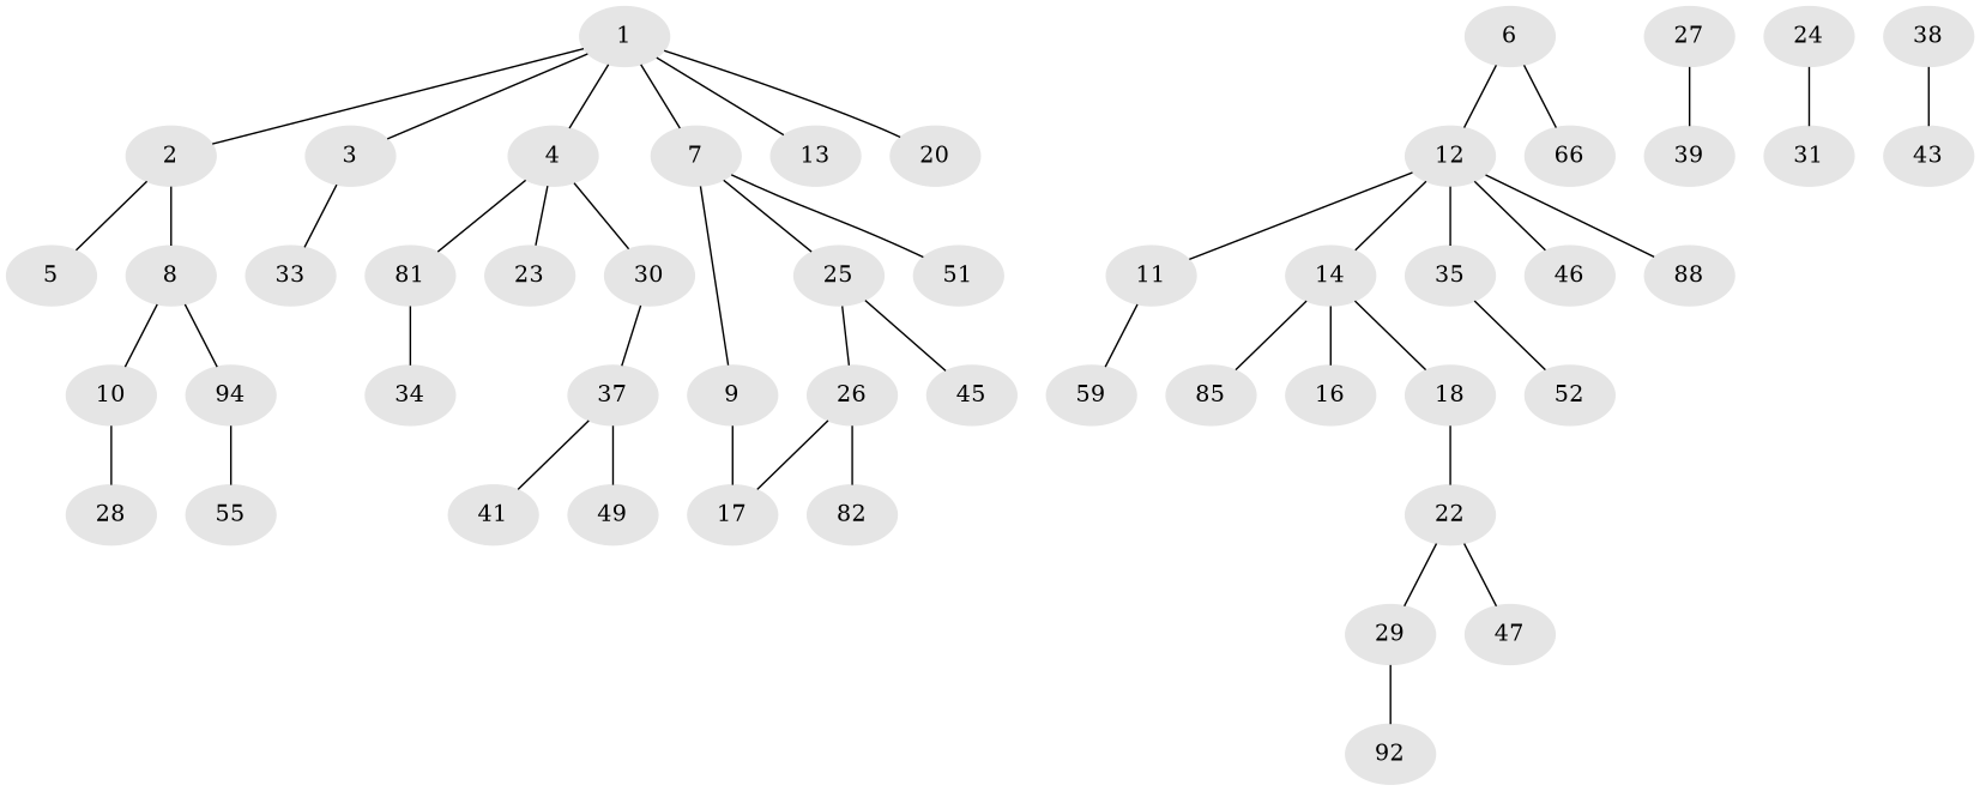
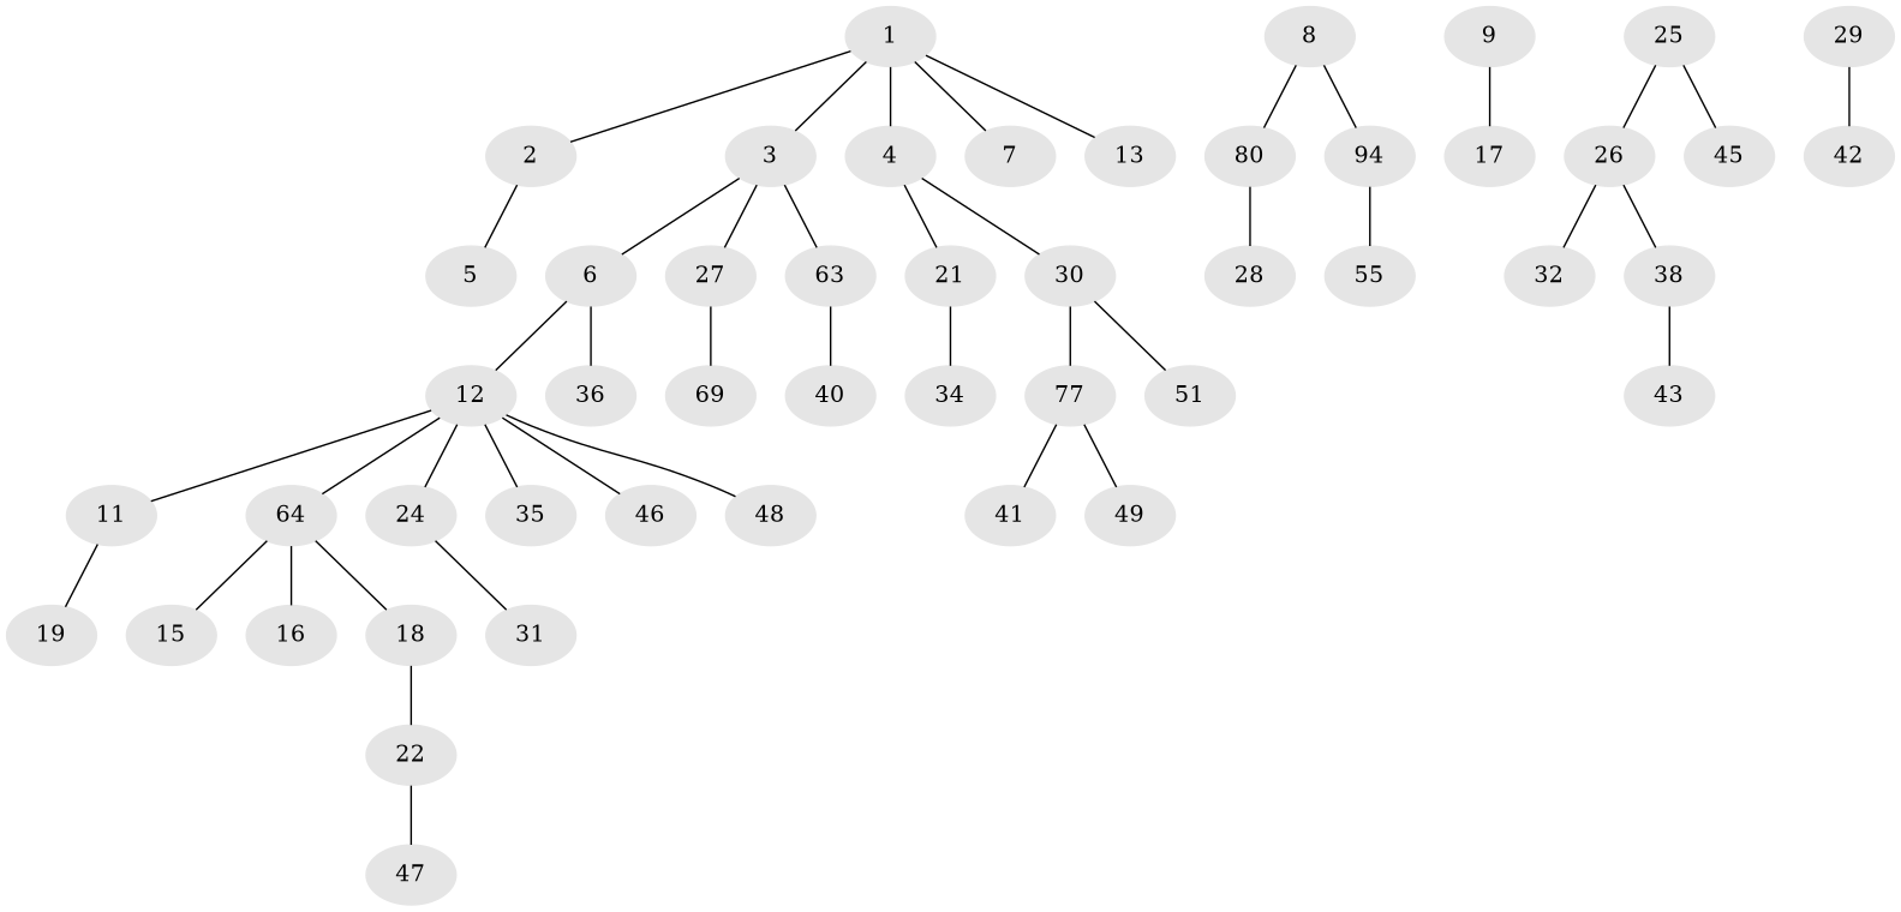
  graph {
    node [color=gray90 style=filled]
    1
    2
    3
    4
    7
    13
-   20
    5
    8
    6
    27
-   33
-   21 [label=81]
-   23
+   33 [label=63]
+   21
    30
    9
    25
-   10
+   10 [label=80]
    n19 [label=94]
    12
-   36 [label=66]
-   39
+   36
+   39 [label=69]
+   40
    34
-   37
+   37 [label=77]
    51
    11
-   19 [label=59]
-   14
+   19
+   14 [label=64]
    24
    35
    46
-   48 [label=88]
+   48
    17
    26
    45
    28
    n38 [label=55]
-   15 [label=85]
+   15
    16
    18
    31
-   52
    22
    29
    47
-   42 [label=92]
-   32 [label=82]
+   42
+   32
    38
    43
    41
    49
    1 -- 2
    1 -- 3
    1 -- 4
    1 -- 7
    1 -- 13
-   1 -- 20
    2 -- 5
-   2 -- 8
+   3 -- 6
+   3 -- 27
    3 -- 33
    4 -- 21
-   4 -- 23
    4 -- 30
-   7 -- 9
-   7 -- 25
    8 -- 10
    8 -- n19
    6 -- 12
    6 -- 36
    27 -- 39
+   33 -- 40
    21 -- 34
    30 -- 37
-   7 -- 51
+   30 -- 51
    9 -- 17
    25 -- 26
    25 -- 45
    10 -- 28
    n19 -- n38
    12 -- 11
    12 -- 14
+   12 -- 24
    12 -- 35
    12 -- 46
    12 -- 48
    37 -- 41
    37 -- 49
    11 -- 19
    14 -- 15
    14 -- 16
    14 -- 18
    24 -- 31
-   35 -- 52
    26 -- 32
-   26 -- 17
+   26 -- 38
    18 -- 22
-   22 -- 29
    22 -- 47
    29 -- 42
    38 -- 43
  }
